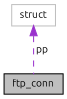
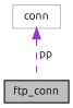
  digraph {
    fontname=Ubuntu
    node [fontname=Ubuntu fontsize=10 shape=record style=filled]
    n1 [color=black fillcolor=grey75 fontcolor=black height=0.2 label=ftp_conn width=0.4]
-   n2 [color=grey75 fillcolor=white height=0.2 label=struct width=0.4]
+   n2 [color=grey75 fillcolor=white height=0.2 label=conn width=0.4]
    n2 -> n1 [color=darkorchid3 dir=back fontname=Ubuntu fontsize=10 label=" pp" labelfontname=Helvetica labelfontsize=10 style=dashed]
  }
